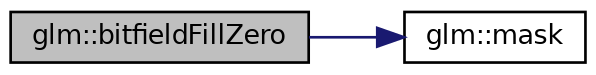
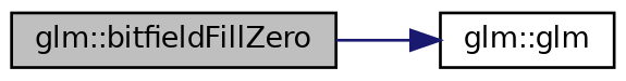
  digraph {
    rankdir=LR
    node [color=black fontname=Helvetica fontsize=10 shape=record style=filled]
    n1 [fillcolor=grey75 fontcolor=black height=0.2 label="glm::bitfieldFillZero" width=0.4]
-   n2 [fillcolor=white height=0.2 label="glm::mask" width=0.4]
+   n2 [fillcolor=white height=0.2 label="glm::glm" width=0.4]
    n1 -> n2 [color=midnightblue fontname=Helvetica fontsize=10 labelfontname=Helvetica labelfontsize=10 style=solid]
  }
